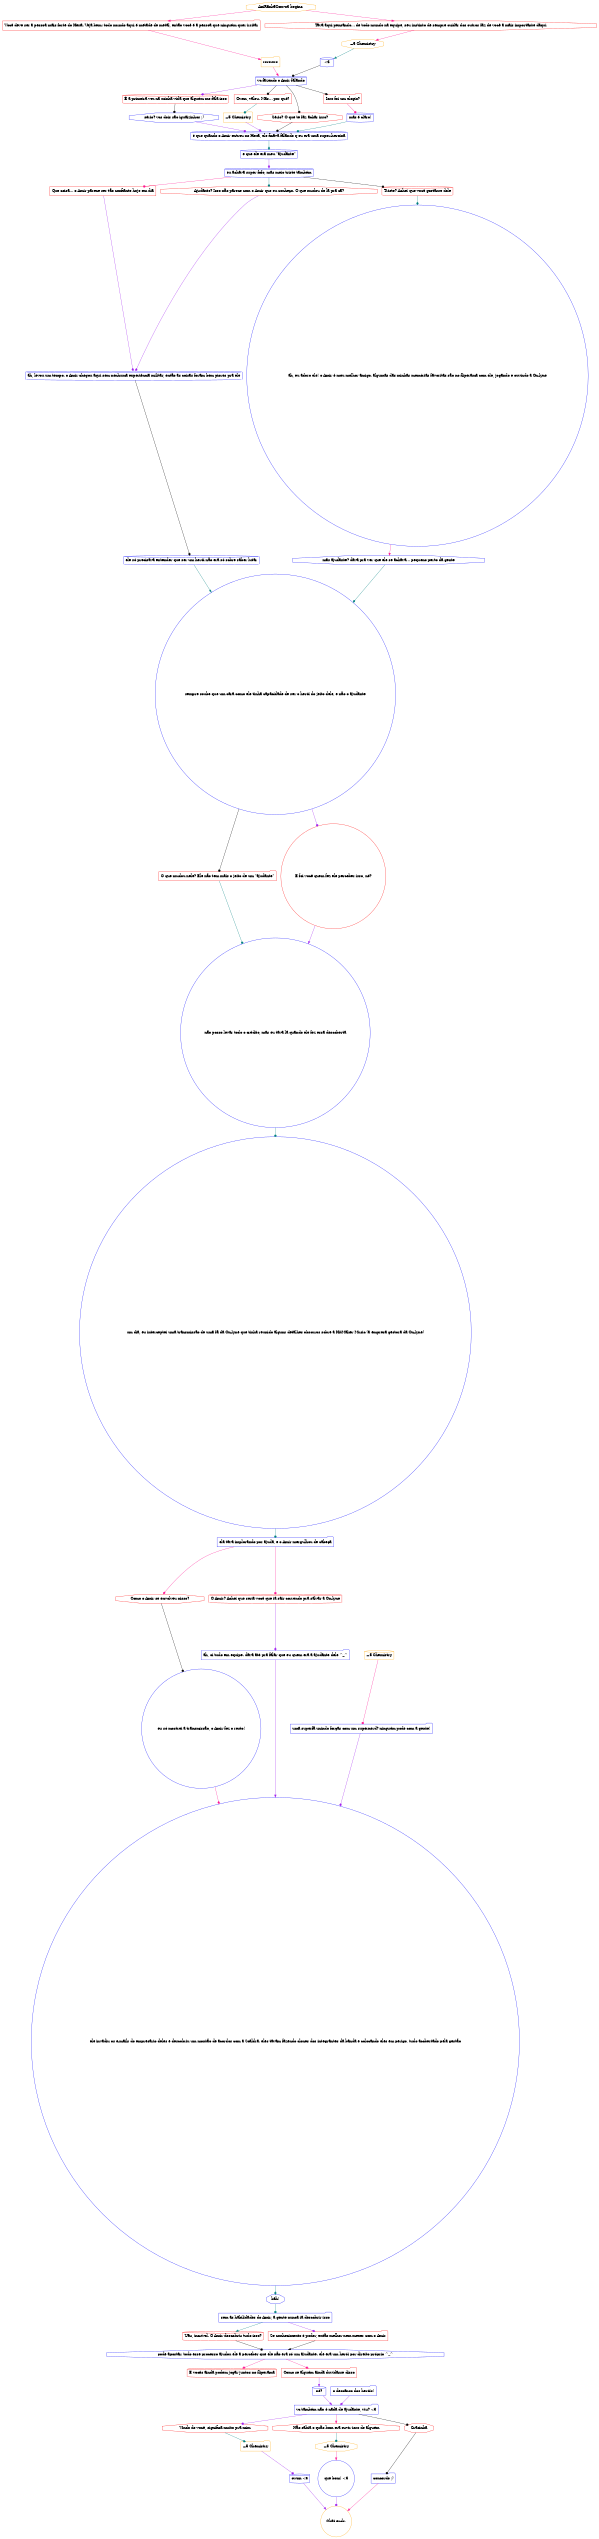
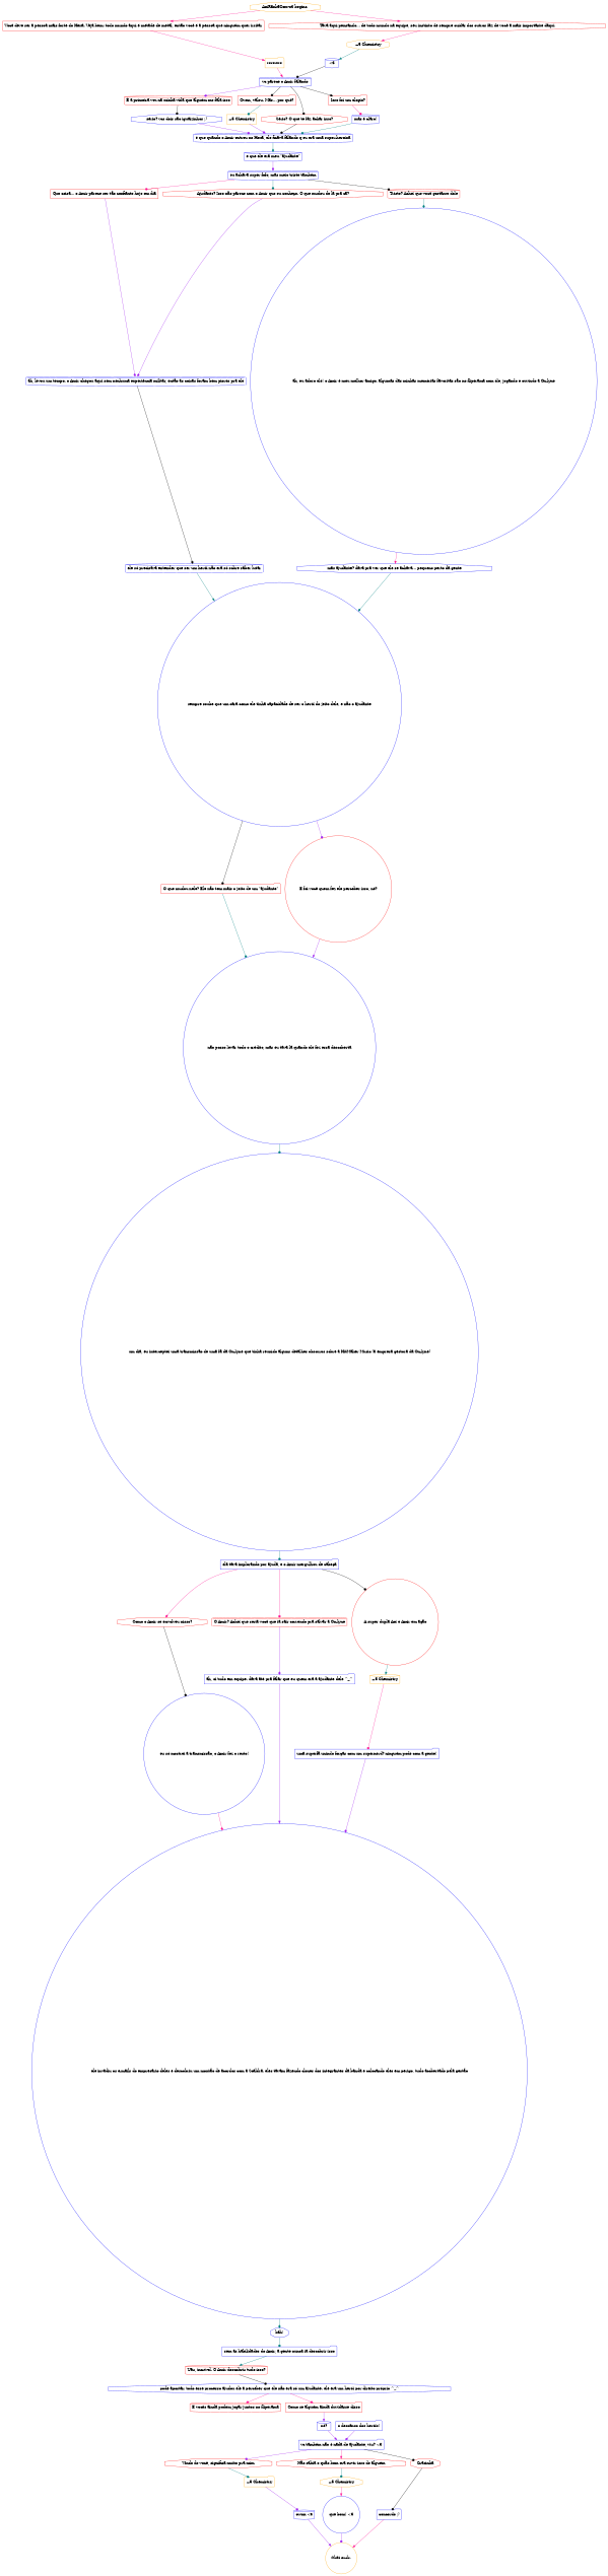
  digraph {
    node [color=blue shape=folder]
    edge [arrowhead=dot color=purple]
    "AoiRank5Convo3 begins." [color=orange shape=octagon]
    n2 [color=red label="Você deve ser a pessoa mais forte do Hexa. Veja bem: todo mundo aqui é metade de metal, então você é a pessoa que ninguém quer irritar"]
    n3 [color=red label="Tava aqui pensando… de todo mundo na equipe, seu instinto de sempre cuidar dos outros faz de você a mais importante daqui" shape=octagon]
    n4 [color=orange label=rsrsrsrs]
    n5 [color=orange label="+5 Chemistry" shape=octagon]
-   n6 [label="vc fazendo o Amir falando" shape=cylinder]
+   n6 [label="vc parece o Amir falando" shape=cylinder]
    n7 [label="<3" shape=cylinder]
    n8 [color=red label="É a primeira vez na minha vida que alguém me fala isso" shape=cylinder]
    n9 [color=red label="Ownn, valeu. Mas… por quê?"]
    n10 [color=red label="Sério? O que te faz achar isso?" shape=octagon]
    n11 [color=red label="Isso foi um elogio?"]
    n12 [label="sério? vcs dois são iguaizinhos ;)" shape=octagon]
    n13 [color=orange label="+5 Chemistry"]
    n14 [label="é que quando o Amir entrou no Hexa, ele ficava falando q eu era uma super-heroína" shape=cylinder]
    n15 [label="mas é claro!" shape=cylinder]
    n16 [label="e que ele era meu \"ajudante\"" shape=cylinder]
    n17 [label="eu achava super fofo, mas meio triste também" shape=cylinder]
    n18 [color=red label="Que coisa… o Amir parece ser tão confiante hoje em dia"]
    n19 [color=red label="Ajudante? Isso não parece com o Amir que eu conheço. O que mudou de lá pra cá?" shape=octagon]
    n20 [color=red label="Triste? Achei que você gostasse dele" shape=cylinder]
    n21 [label="ah, levou um tempo. o Amir chegou aqui sem nenhuma experiência militar, então as coisas foram bem piores pra ele" shape=cylinder]
    n22 [label="ah, eu adoro ele! o Amir é meu melhor amigo. algumas das minhas memórias favoritas são no fliperama com ele, jogando e ouvindo a On-lyne" shape=circle]
    n23 [label="ele só precisava entender que ser um herói não era só sobre saber lutar" shape=cylinder]
    n24 [label="mas ajudante? dava pra ver que ele se achava… pequeno perto da gente" shape=octagon]
    n25 [label="sempre soube que um cara como ele tinha capacidade de ser o herói do jeito dele, e não o ajudante" shape=circle]
    n26 [color=red label="O que mudou nele? Ele não tem mais o jeito de um \"ajudante\""]
    n27 [color=red label="E foi você quem fez ele perceber isso, né?" shape=circle]
    n28 [label="não posso levar todo o crédito, mas eu tava lá quando ele fez essa descoberta" shape=circle]
    n29 [label="um dia, eu interceptei uma transmissão de uma fã da On-lyne que tinha reunido alguns detalhes obscuros sobre a HitMaker Music (a empresa gestora da On-lyne)" shape=circle]
    n30 [label="ela tava implorando por ajuda, e o Amir mergulhou de cabeça"]
    n31 [color=red label="Como o Amir se envolveu nisso?" shape=octagon]
    n32 [color=red label="O Amir? Achei que seria você que ia sair correndo pra salvar a On-lyne" shape=cylinder]
+   n33 [color=red label="A super dupla Aoi e Amir em ação" shape=circle]
    n34 [label="eu só mostrei a transmissão, o Amir fez o resto!" shape=circle]
    n35 [label="ah, oi tudo em equipe. dava até pra falar que eu quem era a ajudante dele ^_^"]
    n36 [color=orange label="+5 Chemistry" shape=cylinder]
    n37 [label="ele invadiu os e-mails do empresário deles e descobriu um montão de acordos com a Scaldra. eles tavam fazendo clones dos integrantes da banda e colocando eles em perigo, tudo acobertado pela gestão" shape=circle]
    n38 [label="uma superfã unindo forças com um supernerd? ninguém pode com a gente!"]
    n39 [label="bah!" shape=octagon]
    n40 [label="sem as habilidades do Amir, a gente nunca ia descobrir isso"]
    n41 [color=red label="Uau, incrível. O Amir descobriu tudo isso?" shape=cylinder]
-   n42 [color=red label="Se conhecimento é poder, então melhor nem mexer com o Amir"]
    n43 [label="pode apostar. todo esse processo ajudou ele a perceber que ele não era só um ajudante. ele era um herói por direito próprio ^_^" shape=octagon]
    n44 [color=red label="E vocês ainda podem jogar juntos no fliperama" shape=cylinder]
    n45 [color=red label="Como se alguém ainda duvidasse disso"]
    n46 [label="né?" shape=cylinder]
    n47 [label="o descanso dos heróis!"]
    n48 [label="vc também não é nada de ajudante, viu? <3"]
    n49 [color=red label="Vindo de você, significa muito pra mim" shape=octagon]
    n50 [color=red label="Não sabia o quão bom era ouvir isso de alguém" shape=octagon]
    n51 [color=red label=Gracinha shape=octagon]
    n52 [color=orange label="+5 Chemistry"]
    n53 [color=orange label="+5 Chemistry" shape=octagon]
    n54 [label="concordo ;)"]
    n55 [label="ownn <3" shape=cylinder]
    n56 [label="que bom! <3" shape=circle]
    "Chat ends." [color=orange shape=circle]
    "AoiRank5Convo3 begins." -> n2 [arrowhead=normal color=deeppink]
    "AoiRank5Convo3 begins." -> n3 [arrowhead=normal color=deeppink]
    n2 -> n4 [arrowhead=normal color=deeppink]
    n3 -> n5 [arrowhead=normal color=deeppink]
    n4 -> n6 [arrowhead=normal color=deeppink]
    n5 -> n7 [arrowhead=normal color=teal]
    n6 -> n8 [arrowhead=diamond]
    n6 -> n9 [color=black]
    n6 -> n10 [color=black]
    n6 -> n11 [arrowhead=diamond color=black]
    n7 -> n6 [color=black]
    n8 -> n12 [color=black]
    n9 -> n13 [color=teal]
    n10 -> n14 [color=black]
    n11 -> n15 [color=deeppink]
    n12 -> n14
    n13 -> n14 [arrowhead=diamond]
    n14 -> n16 [arrowhead=diamond color=teal]
    n15 -> n14 [color=teal]
    n16 -> n17 [arrowhead=diamond]
    n17 -> n18 [color=deeppink]
    n17 -> n19 [color=teal]
    n17 -> n20 [color=black]
    n18 -> n21 [arrowhead=diamond]
    n19 -> n21 [arrowhead=diamond]
    n20 -> n22 [arrowhead=diamond color=teal]
    n21 -> n23 [arrowhead=diamond color=black]
    n22 -> n24 [arrowhead=normal color=deeppink]
    n23 -> n25 [arrowhead=normal color=teal]
    n24 -> n25 [arrowhead=diamond color=teal]
    n25 -> n26 [color=black]
    n25 -> n27
    n26 -> n28 [color=teal]
    n27 -> n28 [arrowhead=normal]
    n28 -> n29 [color=teal]
    n29 -> n30 [color=teal]
    n30 -> n31 [arrowhead=diamond color=deeppink]
    n30 -> n32 [color=deeppink]
+   n30 -> n33 [color=black]
    n31 -> n34 [color=black]
    n32 -> n35 [arrowhead=diamond]
+   n33 -> n36 [arrowhead=normal color=teal]
    n34 -> n37 [arrowhead=diamond color=deeppink]
    n35 -> n37 [arrowhead=normal]
    n36 -> n38 [color=deeppink]
    n37 -> n39 [arrowhead=diamond color=teal]
    n38 -> n37 [arrowhead=diamond]
    n39 -> n40 [color=teal]
    n40 -> n41 [arrowhead=normal color=teal]
-   n40 -> n42 [arrowhead=diamond]
    n41 -> n43 [color=black]
-   n42 -> n43 [arrowhead=normal color=black]
    n43 -> n44 [arrowhead=diamond color=deeppink]
    n43 -> n45 [arrowhead=diamond color=deeppink]
    n45 -> n46 [arrowhead=normal]
    n46 -> n48 [arrowhead=normal]
    n47 -> n48 [arrowhead=diamond]
    n48 -> n49
    n48 -> n50 [arrowhead=normal color=deeppink]
    n48 -> n51 [color=black]
    n49 -> n52 [arrowhead=diamond color=teal]
    n50 -> n53 [color=teal]
    n51 -> n54 [color=black]
    n52 -> n55
    n53 -> n56 [arrowhead=normal color=deeppink]
    n54 -> "Chat ends." [arrowhead=normal color=deeppink]
    n55 -> "Chat ends." [arrowhead=normal]
    n56 -> "Chat ends."
  }
